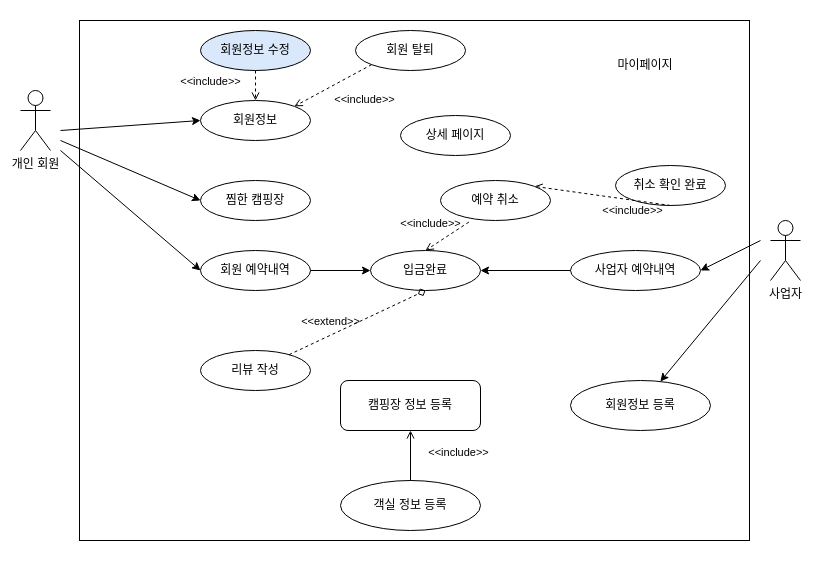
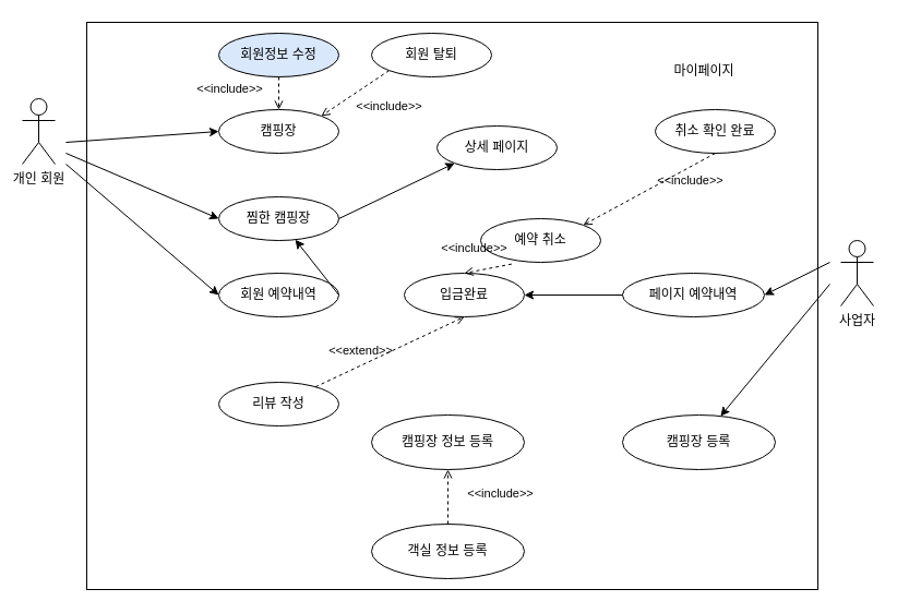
  <mxCell id="0" />
  <mxCell id="1" parent="0" />
  <mxCell id="2" value="" style="rounded=0;whiteSpace=wrap;html=1;" vertex="1" parent="1"><mxGeometry x="79" y="20" width="670" height="520" as="geometry" /></mxCell>
  <mxCell id="3" value="&lt;font style=&quot;vertical-align: inherit&quot;&gt;&lt;font style=&quot;vertical-align: inherit&quot;&gt;개인 회원&lt;/font&gt;&lt;/font&gt;" style="shape=umlActor;verticalLabelPosition=bottom;verticalAlign=top;html=1;outlineConnect=0;" vertex="1" parent="1"><mxGeometry x="20" y="90" width="30" height="60" as="geometry" /></mxCell>
- <mxCell id="4" value="&lt;font style=&quot;vertical-align: inherit&quot;&gt;&lt;font style=&quot;vertical-align: inherit&quot;&gt;회원정보&lt;br&gt;&lt;/font&gt;&lt;/font&gt;" style="ellipse;whiteSpace=wrap;html=1;" vertex="1" parent="1"><mxGeometry x="200" y="100" width="110" height="40" as="geometry" /></mxCell>
- <mxCell id="5" value="&lt;font style=&quot;vertical-align: inherit&quot;&gt;&lt;font style=&quot;vertical-align: inherit&quot;&gt;&lt;font style=&quot;vertical-align: inherit&quot;&gt;&lt;font style=&quot;vertical-align: inherit&quot;&gt;회원 탈퇴&lt;/font&gt;&lt;/font&gt;&lt;br&gt;&lt;/font&gt;&lt;/font&gt;" style="ellipse;whiteSpace=wrap;html=1;" vertex="1" parent="1"><mxGeometry x="355" y="30" width="110" height="40" as="geometry" /></mxCell>
+ <mxCell id="4" value="&lt;font style=&quot;vertical-align: inherit&quot;&gt;&lt;font style=&quot;vertical-align: inherit&quot;&gt;캠핑장&lt;br&gt;&lt;/font&gt;&lt;/font&gt;" style="ellipse;whiteSpace=wrap;html=1;" vertex="1" parent="1"><mxGeometry x="200" y="100" width="110" height="40" as="geometry" /></mxCell>
+ <mxCell id="5" value="&lt;font style=&quot;vertical-align: inherit&quot;&gt;&lt;font style=&quot;vertical-align: inherit&quot;&gt;&lt;font style=&quot;vertical-align: inherit&quot;&gt;&lt;font style=&quot;vertical-align: inherit&quot;&gt;회원 탈퇴&lt;/font&gt;&lt;/font&gt;&lt;br&gt;&lt;/font&gt;&lt;/font&gt;" style="ellipse;whiteSpace=wrap;html=1;" vertex="1" parent="1"><mxGeometry x="340" y="30" width="110" height="40" as="geometry" /></mxCell>
  <mxCell id="6" value="&lt;font style=&quot;vertical-align: inherit&quot;&gt;&lt;font style=&quot;vertical-align: inherit&quot;&gt;&lt;font style=&quot;vertical-align: inherit&quot;&gt;&lt;font style=&quot;vertical-align: inherit&quot;&gt;회원정보 수정&lt;/font&gt;&lt;/font&gt;&lt;br&gt;&lt;/font&gt;&lt;/font&gt;" style="ellipse;whiteSpace=wrap;html=1;fillColor=#dae8fc;" vertex="1" parent="1"><mxGeometry x="200" y="30" width="110" height="40" as="geometry" /></mxCell>
  <mxCell id="7" value="&lt;font style=&quot;vertical-align: inherit&quot;&gt;&lt;font style=&quot;vertical-align: inherit&quot;&gt;&lt;font style=&quot;vertical-align: inherit&quot;&gt;&lt;font style=&quot;vertical-align: inherit&quot;&gt;찜한 캠핑장&lt;/font&gt;&lt;/font&gt;&lt;br&gt;&lt;/font&gt;&lt;/font&gt;" style="ellipse;whiteSpace=wrap;html=1;" vertex="1" parent="1"><mxGeometry x="200" y="180" width="110" height="40" as="geometry" /></mxCell>
  <mxCell id="8" value="&lt;font style=&quot;vertical-align: inherit&quot;&gt;&lt;font style=&quot;vertical-align: inherit&quot;&gt;&lt;font style=&quot;vertical-align: inherit&quot;&gt;&lt;font style=&quot;vertical-align: inherit&quot;&gt;상세 페이지&lt;/font&gt;&lt;/font&gt;&lt;br&gt;&lt;/font&gt;&lt;/font&gt;" style="ellipse;whiteSpace=wrap;html=1;" vertex="1" parent="1"><mxGeometry x="400" y="115" width="110" height="40" as="geometry" /></mxCell>
  <mxCell id="9" value="&lt;font style=&quot;vertical-align: inherit&quot;&gt;&lt;font style=&quot;vertical-align: inherit&quot;&gt;&lt;font style=&quot;vertical-align: inherit&quot;&gt;&lt;font style=&quot;vertical-align: inherit&quot;&gt;회원 예약내역&lt;/font&gt;&lt;/font&gt;&lt;br&gt;&lt;/font&gt;&lt;/font&gt;" style="ellipse;whiteSpace=wrap;html=1;" vertex="1" parent="1"><mxGeometry x="200" y="250" width="110" height="40" as="geometry" /></mxCell>
- <mxCell id="10" value="&lt;font style=&quot;vertical-align: inherit&quot;&gt;&lt;font style=&quot;vertical-align: inherit&quot;&gt;&lt;font style=&quot;vertical-align: inherit&quot;&gt;&lt;font style=&quot;vertical-align: inherit&quot;&gt;사업자 예약내역&lt;/font&gt;&lt;/font&gt;&lt;br&gt;&lt;/font&gt;&lt;/font&gt;" style="ellipse;whiteSpace=wrap;html=1;" vertex="1" parent="1"><mxGeometry x="570" y="250" width="130" height="40" as="geometry" /></mxCell>
+ <mxCell id="10" value="&lt;font style=&quot;vertical-align: inherit&quot;&gt;&lt;font style=&quot;vertical-align: inherit&quot;&gt;&lt;font style=&quot;vertical-align: inherit&quot;&gt;&lt;font style=&quot;vertical-align: inherit&quot;&gt;페이지 예약내역&lt;/font&gt;&lt;/font&gt;&lt;br&gt;&lt;/font&gt;&lt;/font&gt;" style="ellipse;whiteSpace=wrap;html=1;" vertex="1" parent="1"><mxGeometry x="570" y="250" width="130" height="40" as="geometry" /></mxCell>
  <mxCell id="11" value="&lt;font style=&quot;vertical-align: inherit&quot;&gt;&lt;font style=&quot;vertical-align: inherit&quot;&gt;&lt;font style=&quot;vertical-align: inherit&quot;&gt;&lt;font style=&quot;vertical-align: inherit&quot;&gt;리뷰 작성&lt;/font&gt;&lt;/font&gt;&lt;br&gt;&lt;/font&gt;&lt;/font&gt;" style="ellipse;whiteSpace=wrap;html=1;" vertex="1" parent="1"><mxGeometry x="200" y="350" width="110" height="40" as="geometry" /></mxCell>
  <mxCell id="12" value="&lt;font style=&quot;vertical-align: inherit&quot;&gt;&lt;font style=&quot;vertical-align: inherit&quot;&gt;입금완료&lt;br&gt;&lt;/font&gt;&lt;/font&gt;" style="ellipse;whiteSpace=wrap;html=1;" vertex="1" parent="1"><mxGeometry x="370" y="250" width="110" height="40" as="geometry" /></mxCell>
- <mxCell id="13" value="&lt;font style=&quot;vertical-align: inherit&quot;&gt;&lt;font style=&quot;vertical-align: inherit&quot;&gt;&lt;font style=&quot;vertical-align: inherit&quot;&gt;&lt;font style=&quot;vertical-align: inherit&quot;&gt;취소 확인 완료&lt;/font&gt;&lt;/font&gt;&lt;br&gt;&lt;/font&gt;&lt;/font&gt;" style="ellipse;whiteSpace=wrap;html=1;" vertex="1" parent="1"><mxGeometry x="615" y="165" width="110" height="40" as="geometry" /></mxCell>
+ <mxCell id="13" value="&lt;font style=&quot;vertical-align: inherit&quot;&gt;&lt;font style=&quot;vertical-align: inherit&quot;&gt;&lt;font style=&quot;vertical-align: inherit&quot;&gt;&lt;font style=&quot;vertical-align: inherit&quot;&gt;취소 확인 완료&lt;/font&gt;&lt;/font&gt;&lt;br&gt;&lt;/font&gt;&lt;/font&gt;" style="ellipse;whiteSpace=wrap;html=1;" vertex="1" parent="1"><mxGeometry x="600" y="100" width="110" height="40" as="geometry" /></mxCell>
  <mxCell id="14" value="사업자" style="shape=umlActor;verticalLabelPosition=bottom;verticalAlign=top;html=1;" vertex="1" parent="1"><mxGeometry x="770" y="220" width="30" height="60" as="geometry" /></mxCell>
  <mxCell id="15" value="마이페이지" style="text;html=1;align=center;verticalAlign=middle;whiteSpace=wrap;rounded=0;strokeWidth=1;perimeterSpacing=1;" vertex="1" parent="1"><mxGeometry x="600" y="50" width="90" height="30" as="geometry" /></mxCell>
- <mxCell id="16" value="회원정보 등록" style="ellipse;whiteSpace=wrap;html=1;strokeWidth=1;" vertex="1" parent="1"><mxGeometry x="570" y="380" width="140" height="50" as="geometry" /></mxCell>
- <mxCell id="17" value="캠핑장 정보 등록" style="whiteSpace=wrap;html=1;strokeWidth=1;rounded=1;" vertex="1" parent="1"><mxGeometry x="340" y="380" width="140" height="50" as="geometry" /></mxCell>
+ <mxCell id="16" value="캠핑장 등록" style="ellipse;whiteSpace=wrap;html=1;strokeWidth=1;" vertex="1" parent="1"><mxGeometry x="570" y="380" width="140" height="50" as="geometry" /></mxCell>
+ <mxCell id="17" value="캠핑장 정보 등록" style="ellipse;whiteSpace=wrap;html=1;strokeWidth=1;" vertex="1" parent="1"><mxGeometry x="340" y="380" width="140" height="50" as="geometry" /></mxCell>
  <mxCell id="18" value="객실 정보 등록" style="ellipse;whiteSpace=wrap;html=1;strokeWidth=1;" vertex="1" parent="1"><mxGeometry x="340" y="480" width="140" height="50" as="geometry" /></mxCell>
- <mxCell id="19" value="&amp;lt;&amp;lt;include&amp;gt;&amp;gt;" style="html=1;verticalAlign=bottom;labelBackgroundColor=none;endArrow=open;endFill=0;dashed=0;rounded=0;exitX=0.5;exitY=0;exitDx=0;exitDy=0;entryX=0.5;entryY=1;entryDx=0;entryDy=0;" edge="1" parent="1" source="18" target="17"><mxGeometry x="-0.253" y="-48" width="160" relative="1" as="geometry"><mxPoint x="550" y="480" as="sourcePoint" /><mxPoint x="710" y="480" as="targetPoint" /><mxPoint as="offset" /></mxGeometry></mxCell>
+ <mxCell id="19" value="&amp;lt;&amp;lt;include&amp;gt;&amp;gt;" style="html=1;verticalAlign=bottom;labelBackgroundColor=none;endArrow=open;endFill=0;dashed=1;rounded=0;exitX=0.5;exitY=0;exitDx=0;exitDy=0;entryX=0.5;entryY=1;entryDx=0;entryDy=0;" edge="1" parent="1" source="18" target="17"><mxGeometry x="-0.253" y="-48" width="160" relative="1" as="geometry"><mxPoint x="550" y="480" as="sourcePoint" /><mxPoint x="710" y="480" as="targetPoint" /><mxPoint as="offset" /></mxGeometry></mxCell>
  <mxCell id="20" value="" style="endArrow=classic;html=1;rounded=0;entryX=1;entryY=0.5;entryDx=0;entryDy=0;" edge="1" parent="1" target="10"><mxGeometry width="50" height="50" relative="1" as="geometry"><mxPoint x="760" y="240" as="sourcePoint" /><mxPoint x="670" y="350" as="targetPoint" /></mxGeometry></mxCell>
  <mxCell id="21" value="" style="endArrow=classic;html=1;rounded=0;" edge="1" parent="1" target="16"><mxGeometry width="50" height="50" relative="1" as="geometry"><mxPoint x="760" y="260" as="sourcePoint" /><mxPoint x="670" y="350" as="targetPoint" /></mxGeometry></mxCell>
  <mxCell id="22" value="&amp;lt;&amp;lt;include&amp;gt;&amp;gt;" style="html=1;verticalAlign=bottom;labelBackgroundColor=none;endArrow=open;endFill=0;dashed=1;rounded=0;exitX=0.5;exitY=1;exitDx=0;exitDy=0;" edge="1" parent="1" source="6" target="4"><mxGeometry x="0.333" y="-45" width="160" relative="1" as="geometry"><mxPoint x="300" y="250" as="sourcePoint" /><mxPoint x="460" y="250" as="targetPoint" /><mxPoint as="offset" /></mxGeometry></mxCell>
  <mxCell id="23" value="&amp;lt;&amp;lt;include&amp;gt;&amp;gt;" style="html=1;verticalAlign=bottom;labelBackgroundColor=none;endArrow=open;endFill=0;dashed=1;rounded=0;exitX=0;exitY=1;exitDx=0;exitDy=0;entryX=1;entryY=0;entryDx=0;entryDy=0;" edge="1" parent="1" source="5" target="4"><mxGeometry x="-0.38" y="35" width="160" relative="1" as="geometry"><mxPoint x="300" y="250" as="sourcePoint" /><mxPoint x="460" y="250" as="targetPoint" /><mxPoint as="offset" /></mxGeometry></mxCell>
  <mxCell id="24" value="" style="endArrow=classic;html=1;rounded=0;entryX=0;entryY=0.5;entryDx=0;entryDy=0;" edge="1" parent="1" target="4"><mxGeometry width="50" height="50" relative="1" as="geometry"><mxPoint x="60" y="130" as="sourcePoint" /><mxPoint x="410" y="230" as="targetPoint" /></mxGeometry></mxCell>
  <mxCell id="25" value="&amp;lt;&amp;lt;include&amp;gt;&amp;gt;" style="html=1;verticalAlign=bottom;labelBackgroundColor=none;endArrow=open;endFill=0;dashed=1;rounded=0;exitX=0.5;exitY=1;exitDx=0;exitDy=0;entryX=1;entryY=0;entryDx=0;entryDy=0;" edge="1" parent="1" source="13" target="32"><mxGeometry x="-0.475" y="19" width="160" relative="1" as="geometry"><mxPoint x="300" y="250" as="sourcePoint" /><mxPoint x="460" y="250" as="targetPoint" /><mxPoint as="offset" /></mxGeometry></mxCell>
  <mxCell id="26" value="" style="endArrow=classic;html=1;rounded=0;entryX=0;entryY=0.5;entryDx=0;entryDy=0;" edge="1" parent="1" target="9"><mxGeometry width="50" height="50" relative="1" as="geometry"><mxPoint x="60" y="150" as="sourcePoint" /><mxPoint x="440" y="250" as="targetPoint" /></mxGeometry></mxCell>
- <mxCell id="27" value="&amp;lt;&amp;lt;extend&amp;gt;&amp;gt;" style="html=1;verticalAlign=bottom;labelBackgroundColor=none;endArrow=diamond;endFill=0;dashed=1;rounded=0;entryX=0.5;entryY=1;entryDx=0;entryDy=0;" edge="1" parent="1" source="11" target="12"><mxGeometry x="-0.367" y="4" width="160" relative="1" as="geometry"><mxPoint x="340" y="280" as="sourcePoint" /><mxPoint x="500" y="280" as="targetPoint" /><mxPoint as="offset" /></mxGeometry></mxCell>
- <mxCell id="28" value="" style="endArrow=classic;html=1;rounded=0;exitX=1;exitY=0.5;exitDx=0;exitDy=0;entryX=0;entryY=0.5;entryDx=0;entryDy=0;" edge="1" parent="1" source="9" target="12"><mxGeometry width="50" height="50" relative="1" as="geometry"><mxPoint x="390" y="300" as="sourcePoint" /><mxPoint x="440" y="250" as="targetPoint" /></mxGeometry></mxCell>
+ <mxCell id="27" value="&amp;lt;&amp;lt;extend&amp;gt;&amp;gt;" style="html=1;verticalAlign=bottom;labelBackgroundColor=none;endArrow=open;endFill=0;dashed=1;rounded=0;entryX=0.5;entryY=1;entryDx=0;entryDy=0;" edge="1" parent="1" source="11" target="12"><mxGeometry x="-0.367" y="4" width="160" relative="1" as="geometry"><mxPoint x="340" y="280" as="sourcePoint" /><mxPoint x="500" y="280" as="targetPoint" /><mxPoint as="offset" /></mxGeometry></mxCell>
+ <mxCell id="28" value="" style="endArrow=classic;html=1;rounded=0;exitX=1;exitY=0.5;exitDx=0;exitDy=0;" edge="1" parent="1" source="9" target="7"><mxGeometry width="50" height="50" relative="1" as="geometry"><mxPoint x="390" y="300" as="sourcePoint" /><mxPoint x="440" y="250" as="targetPoint" /></mxGeometry></mxCell>
  <mxCell id="29" value="" style="endArrow=classic;html=1;rounded=0;exitX=0;exitY=0.5;exitDx=0;exitDy=0;entryX=1;entryY=0.5;entryDx=0;entryDy=0;" edge="1" parent="1" source="10" target="12"><mxGeometry width="50" height="50" relative="1" as="geometry"><mxPoint x="390" y="300" as="sourcePoint" /><mxPoint x="440" y="250" as="targetPoint" /></mxGeometry></mxCell>
  <mxCell id="30" value="" style="endArrow=classic;html=1;rounded=0;entryX=0;entryY=0.5;entryDx=0;entryDy=0;" edge="1" parent="1" target="7"><mxGeometry width="50" height="50" relative="1" as="geometry"><mxPoint x="60" y="140" as="sourcePoint" /><mxPoint x="440" y="250" as="targetPoint" /></mxGeometry></mxCell>
- <mxCell id="32" value="&lt;font style=&quot;vertical-align: inherit&quot;&gt;&lt;font style=&quot;vertical-align: inherit&quot;&gt;예약 취소&lt;br&gt;&lt;/font&gt;&lt;/font&gt;" style="ellipse;whiteSpace=wrap;html=1;" vertex="1" parent="1"><mxGeometry x="440" y="180" width="110" height="40" as="geometry" /></mxCell>
+ <mxCell id="31" value="" style="endArrow=classic;html=1;rounded=0;exitX=1;exitY=0.5;exitDx=0;exitDy=0;entryX=0;entryY=1;entryDx=0;entryDy=0;" edge="1" parent="1" source="7" target="8"><mxGeometry width="50" height="50" relative="1" as="geometry"><mxPoint x="390" y="300" as="sourcePoint" /><mxPoint x="440" y="250" as="targetPoint" /></mxGeometry></mxCell>
+ <mxCell id="32" value="&lt;font style=&quot;vertical-align: inherit&quot;&gt;&lt;font style=&quot;vertical-align: inherit&quot;&gt;예약 취소&lt;br&gt;&lt;/font&gt;&lt;/font&gt;" style="ellipse;whiteSpace=wrap;html=1;" vertex="1" parent="1"><mxGeometry x="440" y="200" width="110" height="40" as="geometry" /></mxCell>
  <mxCell id="33" value="&amp;lt;&amp;lt;include&amp;gt;&amp;gt;" style="html=1;verticalAlign=bottom;labelBackgroundColor=none;endArrow=open;endFill=0;dashed=1;rounded=0;exitX=0.258;exitY=1.04;exitDx=0;exitDy=0;entryX=0.5;entryY=0;entryDx=0;entryDy=0;exitPerimeter=0;" edge="1" parent="1" source="32" target="12"><mxGeometry x="0.431" y="-12" width="160" relative="1" as="geometry"><mxPoint x="612.219" y="200.002" as="sourcePoint" /><mxPoint x="550.001" y="241.718" as="targetPoint" /><mxPoint x="-1" as="offset" /></mxGeometry></mxCell>
